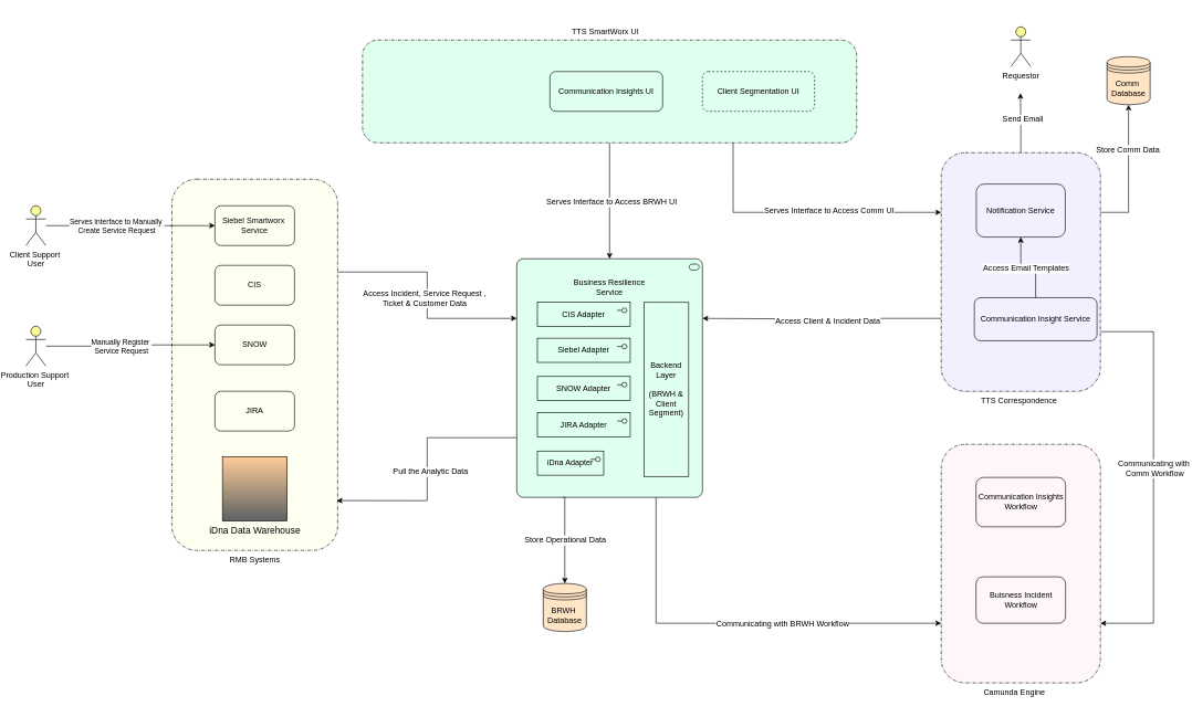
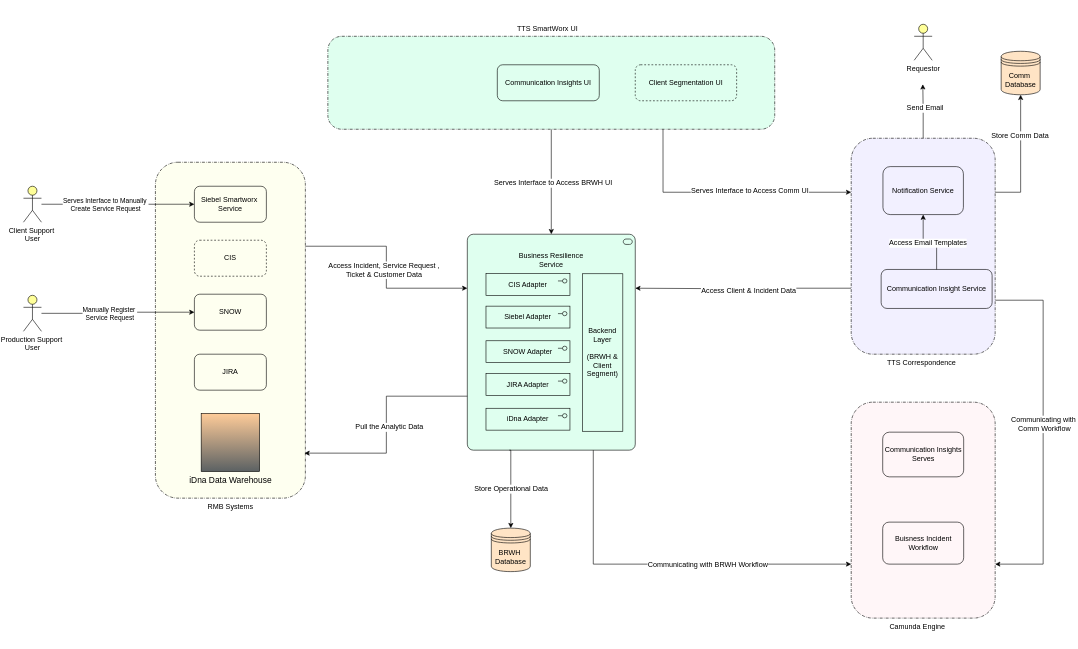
  <mxCell id="0" />
  <mxCell id="1" parent="0" />
  <mxCell id="2" value="" style="points=[[0.25,0,0],[0.5,0,0],[0.75,0,0],[1,0.25,0],[1,0.5,0],[1,0.75,0],[0.75,1,0],[0.5,1,0],[0.25,1,0],[0,0.75,0],[0,0.5,0],[0,0.25,0]];rounded=1;dashed=1;dashPattern=5 2 1 2;labelPosition=center;verticalLabelPosition=middle;align=center;verticalAlign=middle;fontSize=8;html=1;whiteSpace=wrap;fillColor=#FEFFF0;" vertex="1" parent="1"><mxGeometry x="240" y="270" width="250" height="560" as="geometry" /></mxCell>
  <mxCell id="3" value="" style="group;fillColor=none;" parent="1" vertex="1" connectable="0"><mxGeometry x="285" y="680" width="160" height="130" as="geometry" /></mxCell>
  <mxCell id="4" value="" style="shape=mxgraph.networks2.icon;aspect=fixed;fillColor=#FFCC99;strokeColor=#000000;gradientColor=#5B6163;network2IconShadow=1;network2bgFillColor=none;network2Icon=mxgraph.networks2.big_data;network2IconXOffset=-0.0;network2IconYOffset=0.002;network2IconW=1;network2IconH= 0.996;" parent="3" vertex="1"><mxGeometry x="31.282" y="8.58" width="97.435" height="97.045" as="geometry" /></mxCell>
  <mxCell id="5" value="&lt;font style=&quot;font-size: 14px;&quot;&gt;iDna Data Warehouse&lt;/font&gt;" style="text;html=1;align=center;verticalAlign=middle;resizable=0;points=[];autosize=1;strokeColor=none;fillColor=none;" parent="3" vertex="1"><mxGeometry x="-0.001" y="105.625" width="160" height="30" as="geometry" /></mxCell>
  <mxCell id="6" style="edgeStyle=orthogonalEdgeStyle;rounded=0;orthogonalLoop=1;jettySize=auto;html=1;entryX=0;entryY=0.5;entryDx=0;entryDy=0;fontFamily=Helvetica;fontSize=12;fontColor=default;" edge="1" parent="1" source="8" target="13"><mxGeometry relative="1" as="geometry" /></mxCell>
  <mxCell id="7" value="&lt;span style=&quot;font-size: 11px;&quot;&gt;Serves Interface to Manually&amp;nbsp;&lt;/span&gt;&lt;div style=&quot;font-size: 11px;&quot;&gt;Create Service Request&lt;/div&gt;" style="edgeLabel;html=1;align=center;verticalAlign=middle;resizable=0;points=[];strokeColor=default;fontFamily=Helvetica;fontSize=12;fontColor=default;fillColor=#99ffff;" vertex="1" connectable="0" parent="6"><mxGeometry x="-0.324" y="2" relative="1" as="geometry"><mxPoint x="20" y="2" as="offset" /></mxGeometry></mxCell>
  <mxCell id="8" value="Client Support&amp;nbsp;&lt;div&gt;User&lt;/div&gt;" style="shape=umlActor;verticalLabelPosition=bottom;verticalAlign=top;html=1;outlineConnect=0;fillColor=#FFFF99;" parent="1" vertex="1"><mxGeometry x="20" y="310" width="30" height="60" as="geometry" /></mxCell>
  <mxCell id="9" value="BRWH&amp;nbsp;&lt;div&gt;Database&lt;/div&gt;" style="shape=datastore;whiteSpace=wrap;html=1;fillColor=#FFE4C5;" parent="1" vertex="1"><mxGeometry x="800" y="880" width="65" height="72.5" as="geometry" /></mxCell>
  <mxCell id="10" value="RMB Systems" style="text;html=1;align=center;verticalAlign=middle;resizable=0;points=[];autosize=1;strokeColor=none;fillColor=none;" vertex="1" parent="1"><mxGeometry x="315" y="830" width="100" height="30" as="geometry" /></mxCell>
  <mxCell id="11" value="JIRA" style="rounded=1;whiteSpace=wrap;html=1;strokeColor=default;align=center;verticalAlign=middle;fontFamily=Helvetica;fontSize=12;fontColor=default;fillColor=none;" vertex="1" parent="1"><mxGeometry x="305" y="590" width="120" height="60" as="geometry" /></mxCell>
  <mxCell id="12" value="SNOW" style="rounded=1;whiteSpace=wrap;html=1;strokeColor=default;align=center;verticalAlign=middle;fontFamily=Helvetica;fontSize=12;fontColor=default;fillColor=none;" vertex="1" parent="1"><mxGeometry x="305" y="490" width="120" height="60" as="geometry" /></mxCell>
  <mxCell id="13" value="Siebel Smartworx&amp;nbsp;&lt;div&gt;Service&lt;/div&gt;" style="rounded=1;whiteSpace=wrap;html=1;strokeColor=default;align=center;verticalAlign=middle;fontFamily=Helvetica;fontSize=12;fontColor=default;fillColor=none;" vertex="1" parent="1"><mxGeometry x="305" y="310" width="120" height="60" as="geometry" /></mxCell>
- <mxCell id="14" value="CIS" style="rounded=1;whiteSpace=wrap;html=1;strokeColor=default;align=center;verticalAlign=middle;fontFamily=Helvetica;fontSize=12;fontColor=default;fillColor=none;" vertex="1" parent="1"><mxGeometry x="305" y="400" width="120" height="60" as="geometry" /></mxCell>
+ <mxCell id="14" value="CIS" style="rounded=1;whiteSpace=wrap;html=1;strokeColor=default;align=center;verticalAlign=middle;fontFamily=Helvetica;fontSize=12;fontColor=default;fillColor=none;dashed=1;" vertex="1" parent="1"><mxGeometry x="305" y="400" width="120" height="60" as="geometry" /></mxCell>
  <mxCell id="15" style="edgeStyle=orthogonalEdgeStyle;rounded=0;orthogonalLoop=1;jettySize=auto;html=1;fontFamily=Helvetica;fontSize=12;fontColor=default;" edge="1" parent="1" source="46" target="12"><mxGeometry relative="1" as="geometry" /></mxCell>
  <mxCell id="16" value="&lt;span style=&quot;font-size: 11px;&quot;&gt;Manually Register&amp;nbsp;&lt;/span&gt;&lt;div style=&quot;font-size: 11px;&quot;&gt;Service Request&lt;/div&gt;" style="edgeLabel;html=1;align=center;verticalAlign=middle;resizable=0;points=[];strokeColor=default;fontFamily=Helvetica;fontSize=12;fontColor=default;fillColor=#99ffff;" vertex="1" connectable="0" parent="15"><mxGeometry x="-0.121" relative="1" as="geometry"><mxPoint as="offset" /></mxGeometry></mxCell>
  <mxCell id="17" value="&lt;br&gt;&lt;div&gt;&lt;br style=&quot;text-wrap-mode: wrap;&quot;&gt;&lt;/div&gt;" style="text;html=1;align=center;verticalAlign=middle;resizable=0;points=[];autosize=1;strokeColor=none;fillColor=none;fontFamily=Helvetica;fontSize=12;fontColor=default;" vertex="1" parent="1"><mxGeometry x="985" y="750" width="20" height="40" as="geometry" /></mxCell>
  <mxCell id="18" value="" style="group" vertex="1" connectable="0" parent="1"><mxGeometry x="760" y="390" width="280" height="360" as="geometry" /></mxCell>
  <mxCell id="19" value="" style="group;fillColor=#CCFFE6;container=0;" parent="18" vertex="1" connectable="0"><mxGeometry x="10.37" y="42.353" width="181.481" height="307.059" as="geometry" /></mxCell>
  <mxCell id="20" value="&lt;div&gt;&lt;span style=&quot;text-wrap-mode: nowrap;&quot;&gt;Business Resilience&lt;/span&gt;&lt;br style=&quot;text-wrap-mode: nowrap;&quot;&gt;&lt;span style=&quot;text-wrap-mode: nowrap;&quot;&gt;Service&lt;/span&gt;&lt;/div&gt;&lt;div&gt;&lt;br&gt;&lt;/div&gt;&lt;div&gt;&lt;span style=&quot;text-wrap-mode: nowrap;&quot;&gt;&lt;br&gt;&lt;/span&gt;&lt;/div&gt;&lt;div&gt;&lt;span style=&quot;text-wrap-mode: nowrap;&quot;&gt;&lt;br&gt;&lt;/span&gt;&lt;/div&gt;&lt;div&gt;&lt;span style=&quot;text-wrap-mode: nowrap;&quot;&gt;&lt;br&gt;&lt;/span&gt;&lt;/div&gt;&lt;div&gt;&lt;span style=&quot;text-wrap-mode: nowrap;&quot;&gt;&lt;br&gt;&lt;/span&gt;&lt;/div&gt;&lt;div&gt;&lt;span style=&quot;text-wrap-mode: nowrap;&quot;&gt;&lt;br&gt;&lt;/span&gt;&lt;/div&gt;&lt;div&gt;&lt;span style=&quot;text-wrap-mode: nowrap;&quot;&gt;&lt;br&gt;&lt;/span&gt;&lt;/div&gt;&lt;div&gt;&lt;span style=&quot;text-wrap-mode: nowrap;&quot;&gt;&lt;br&gt;&lt;/span&gt;&lt;/div&gt;&lt;div&gt;&lt;span style=&quot;text-wrap-mode: nowrap;&quot;&gt;&lt;br&gt;&lt;/span&gt;&lt;/div&gt;&lt;div&gt;&lt;span style=&quot;text-wrap-mode: nowrap;&quot;&gt;&lt;br&gt;&lt;/span&gt;&lt;/div&gt;&lt;div&gt;&lt;span style=&quot;text-wrap-mode: nowrap;&quot;&gt;&lt;br&gt;&lt;/span&gt;&lt;/div&gt;&lt;div&gt;&lt;span style=&quot;text-wrap-mode: nowrap;&quot;&gt;&lt;br&gt;&lt;/span&gt;&lt;/div&gt;&lt;div&gt;&lt;span style=&quot;text-wrap-mode: nowrap;&quot;&gt;&lt;br&gt;&lt;/span&gt;&lt;/div&gt;&lt;div&gt;&lt;span style=&quot;text-wrap-mode: nowrap;&quot;&gt;&lt;br&gt;&lt;/span&gt;&lt;/div&gt;&lt;div&gt;&lt;span style=&quot;text-wrap-mode: nowrap;&quot;&gt;&lt;br&gt;&lt;/span&gt;&lt;/div&gt;&lt;div&gt;&lt;span style=&quot;text-wrap-mode: nowrap;&quot;&gt;&lt;br&gt;&lt;/span&gt;&lt;/div&gt;&lt;div&gt;&lt;span style=&quot;text-wrap-mode: nowrap;&quot;&gt;&lt;br&gt;&lt;/span&gt;&lt;/div&gt;&lt;div&gt;&lt;span style=&quot;text-wrap-mode: nowrap;&quot;&gt;&lt;br&gt;&lt;/span&gt;&lt;/div&gt;&lt;div&gt;&lt;br&gt;&lt;/div&gt;" style="html=1;outlineConnect=0;whiteSpace=wrap;fillColor=#DFFFEF;shape=mxgraph.archimate3.application;appType=serv;archiType=rounded" parent="18" vertex="1"><mxGeometry width="280" height="360" as="geometry" /></mxCell>
  <mxCell id="21" value="Siebel Adapter" style="html=1;outlineConnect=0;whiteSpace=wrap;fillColor=none;shape=mxgraph.archimate3.application;appType=interface;archiType=square;" parent="18" vertex="1"><mxGeometry x="31.111" y="119.878" width="140" height="36.482" as="geometry" /></mxCell>
  <mxCell id="22" value="SNOW Adapter" style="html=1;outlineConnect=0;whiteSpace=wrap;fillColor=none;shape=mxgraph.archimate3.application;appType=interface;archiType=square;" parent="18" vertex="1"><mxGeometry x="31.111" y="177.641" width="140" height="36.482" as="geometry" /></mxCell>
  <mxCell id="23" value="JIRA Adapter" style="html=1;outlineConnect=0;whiteSpace=wrap;fillColor=none;shape=mxgraph.archimate3.application;appType=interface;archiType=square;" parent="18" vertex="1"><mxGeometry x="31.111" y="232.365" width="140" height="36.482" as="geometry" /></mxCell>
- <mxCell id="24" value="iDna Adapter" style="html=1;outlineConnect=0;whiteSpace=wrap;fillColor=none;shape=mxgraph.archimate3.application;appType=interface;archiType=square;" parent="18" vertex="1"><mxGeometry x="31.111" y="290.128" width="100" height="36.482" as="geometry" /></mxCell>
+ <mxCell id="24" value="iDna Adapter" style="html=1;outlineConnect=0;whiteSpace=wrap;fillColor=none;shape=mxgraph.archimate3.application;appType=interface;archiType=square;" parent="18" vertex="1"><mxGeometry x="31.111" y="290.128" width="140" height="36.482" as="geometry" /></mxCell>
  <mxCell id="25" value="CIS Adapter" style="html=1;outlineConnect=0;whiteSpace=wrap;fillColor=none;shape=mxgraph.archimate3.application;appType=interface;archiType=square;" vertex="1" parent="18"><mxGeometry x="31.111" y="65.382" width="140" height="36.482" as="geometry" /></mxCell>
  <mxCell id="26" value="Backend Layer&lt;div&gt;&lt;br&gt;&lt;/div&gt;&lt;div&gt;(BRWH &amp;amp; Client Segment)&lt;/div&gt;" style="rounded=0;whiteSpace=wrap;html=1;strokeColor=default;align=center;verticalAlign=middle;fontFamily=Helvetica;fontSize=12;fontColor=default;fillColor=none;" vertex="1" parent="18"><mxGeometry x="191.852" y="65.912" width="67.407" height="262.588" as="geometry" /></mxCell>
  <mxCell id="27" value="" style="group" vertex="1" connectable="0" parent="1"><mxGeometry x="1400" y="670" width="240" height="390" as="geometry" /></mxCell>
  <mxCell id="28" value="" style="points=[[0.25,0,0],[0.5,0,0],[0.75,0,0],[1,0.25,0],[1,0.5,0],[1,0.75,0],[0.75,1,0],[0.5,1,0],[0.25,1,0],[0,0.75,0],[0,0.5,0],[0,0.25,0]];rounded=1;dashed=1;dashPattern=5 2 1 2;labelPosition=center;verticalLabelPosition=middle;align=center;verticalAlign=middle;fontSize=8;html=1;whiteSpace=wrap;fillColor=#FFF6F8;" vertex="1" parent="27"><mxGeometry width="240" height="360" as="geometry" /></mxCell>
  <mxCell id="29" value="Buisness Incident Workflow" style="rounded=1;whiteSpace=wrap;html=1;fillColor=none;" vertex="1" parent="27"><mxGeometry x="52.5" y="200" width="135" height="70" as="geometry" /></mxCell>
- <mxCell id="30" value="Communication Insights Workflow" style="rounded=1;whiteSpace=wrap;html=1;fillColor=none;" vertex="1" parent="27"><mxGeometry x="52.5" y="50" width="135" height="74.5" as="geometry" /></mxCell>
+ <mxCell id="30" value="Communication Insights Serves" style="rounded=1;whiteSpace=wrap;html=1;fillColor=none;" vertex="1" parent="27"><mxGeometry x="52.5" y="50" width="135" height="74.5" as="geometry" /></mxCell>
  <mxCell id="31" value="Camunda Engine" style="text;html=1;align=center;verticalAlign=middle;resizable=0;points=[];autosize=1;strokeColor=none;fillColor=none;fontFamily=Helvetica;fontSize=12;fontColor=default;" vertex="1" parent="27"><mxGeometry x="50" y="360" width="120" height="30" as="geometry" /></mxCell>
  <mxCell id="32" style="edgeStyle=orthogonalEdgeStyle;rounded=0;orthogonalLoop=1;jettySize=auto;html=1;entryX=0.5;entryY=0;entryDx=0;entryDy=0;entryPerimeter=0;fontFamily=Helvetica;fontSize=12;fontColor=default;" edge="1" parent="1" source="48" target="20"><mxGeometry relative="1" as="geometry" /></mxCell>
  <mxCell id="33" value="Serves Interface to Access BRWH UI" style="edgeLabel;html=1;align=center;verticalAlign=middle;resizable=0;points=[];strokeColor=default;fontFamily=Helvetica;fontSize=12;fontColor=default;fillColor=#99ffff;" vertex="1" connectable="0" parent="32"><mxGeometry x="0.016" y="2" relative="1" as="geometry"><mxPoint as="offset" /></mxGeometry></mxCell>
  <mxCell id="34" style="edgeStyle=orthogonalEdgeStyle;rounded=0;orthogonalLoop=1;jettySize=auto;html=1;exitX=0.75;exitY=1;exitDx=0;exitDy=0;exitPerimeter=0;entryX=0;entryY=0.75;entryDx=0;entryDy=0;entryPerimeter=0;fontFamily=Helvetica;fontSize=12;fontColor=default;" edge="1" parent="1" source="20" target="28"><mxGeometry relative="1" as="geometry" /></mxCell>
  <mxCell id="35" value="Communicating with BRWH Workflow" style="edgeLabel;html=1;align=center;verticalAlign=middle;resizable=0;points=[];strokeColor=default;fontFamily=Helvetica;fontSize=12;fontColor=default;fillColor=#99ffff;" vertex="1" connectable="0" parent="34"><mxGeometry x="0.229" y="-1" relative="1" as="geometry"><mxPoint x="-1" as="offset" /></mxGeometry></mxCell>
  <mxCell id="36" style="edgeStyle=orthogonalEdgeStyle;rounded=0;orthogonalLoop=1;jettySize=auto;html=1;exitX=0.25;exitY=1;exitDx=0;exitDy=0;exitPerimeter=0;entryX=0.5;entryY=0;entryDx=0;entryDy=0;fontFamily=Helvetica;fontSize=12;fontColor=default;" edge="1" parent="1" source="20" target="9"><mxGeometry relative="1" as="geometry"><Array as="points"><mxPoint x="833" y="750" /></Array></mxGeometry></mxCell>
  <mxCell id="37" value="Store Operational Data" style="edgeLabel;html=1;align=center;verticalAlign=middle;resizable=0;points=[];strokeColor=default;fontFamily=Helvetica;fontSize=12;fontColor=default;fillColor=#99ffff;" vertex="1" connectable="0" parent="36"><mxGeometry x="-0.238" y="-1" relative="1" as="geometry"><mxPoint x="1" y="17" as="offset" /></mxGeometry></mxCell>
  <mxCell id="38" style="edgeStyle=orthogonalEdgeStyle;rounded=0;orthogonalLoop=1;jettySize=auto;html=1;exitX=0.75;exitY=1;exitDx=0;exitDy=0;exitPerimeter=0;entryX=0;entryY=0.25;entryDx=0;entryDy=0;entryPerimeter=0;fontFamily=Helvetica;fontSize=12;fontColor=default;" edge="1" parent="1" source="48" target="59"><mxGeometry relative="1" as="geometry" /></mxCell>
  <mxCell id="39" value="Serves Interface to Access Comm UI" style="edgeLabel;html=1;align=center;verticalAlign=middle;resizable=0;points=[];strokeColor=default;fontFamily=Helvetica;fontSize=12;fontColor=default;fillColor=#99ffff;" vertex="1" connectable="0" parent="38"><mxGeometry x="0.017" y="-1" relative="1" as="geometry"><mxPoint x="36" y="-4" as="offset" /></mxGeometry></mxCell>
  <mxCell id="40" style="edgeStyle=orthogonalEdgeStyle;rounded=0;orthogonalLoop=1;jettySize=auto;html=1;exitX=1;exitY=0.75;exitDx=0;exitDy=0;exitPerimeter=0;entryX=1;entryY=0.75;entryDx=0;entryDy=0;entryPerimeter=0;fontFamily=Helvetica;fontSize=12;fontColor=default;" edge="1" parent="1" source="59" target="28"><mxGeometry relative="1" as="geometry"><Array as="points"><mxPoint x="1720" y="500" /><mxPoint x="1720" y="940" /></Array></mxGeometry></mxCell>
  <mxCell id="41" value="Communicating with&amp;nbsp;&lt;div&gt;Comm Workflow&lt;/div&gt;" style="edgeLabel;html=1;align=center;verticalAlign=middle;resizable=0;points=[];strokeColor=default;fontFamily=Helvetica;fontSize=12;fontColor=default;fillColor=#99ffff;" vertex="1" connectable="0" parent="40"><mxGeometry x="-0.043" y="1" relative="1" as="geometry"><mxPoint as="offset" /></mxGeometry></mxCell>
  <mxCell id="42" style="edgeStyle=orthogonalEdgeStyle;rounded=0;orthogonalLoop=1;jettySize=auto;html=1;exitX=0;exitY=0.75;exitDx=0;exitDy=0;exitPerimeter=0;entryX=0.994;entryY=0.866;entryDx=0;entryDy=0;entryPerimeter=0;fontFamily=Helvetica;fontSize=12;fontColor=default;" edge="1" parent="1" source="20" target="2"><mxGeometry relative="1" as="geometry" /></mxCell>
  <mxCell id="43" value="Pull the Analytic Data" style="edgeLabel;html=1;align=center;verticalAlign=middle;resizable=0;points=[];strokeColor=default;fontFamily=Helvetica;fontSize=12;fontColor=default;fillColor=#99ffff;" vertex="1" connectable="0" parent="42"><mxGeometry x="0.095" y="4" relative="1" as="geometry"><mxPoint y="-15" as="offset" /></mxGeometry></mxCell>
  <mxCell id="44" style="edgeStyle=orthogonalEdgeStyle;rounded=0;orthogonalLoop=1;jettySize=auto;html=1;exitX=1;exitY=0.25;exitDx=0;exitDy=0;exitPerimeter=0;entryX=0;entryY=0.25;entryDx=0;entryDy=0;entryPerimeter=0;fontFamily=Helvetica;fontSize=12;fontColor=default;" edge="1" parent="1" source="2" target="20"><mxGeometry relative="1" as="geometry" /></mxCell>
  <mxCell id="45" value="Access Incident, Service Request ,&lt;div&gt;Ticket &amp;amp; Customer Data&lt;/div&gt;" style="edgeLabel;html=1;align=center;verticalAlign=middle;resizable=0;points=[];strokeColor=default;fontFamily=Helvetica;fontSize=12;fontColor=default;fillColor=#99ffff;" vertex="1" connectable="0" parent="44"><mxGeometry x="-0.014" y="2" relative="1" as="geometry"><mxPoint x="-7" y="6" as="offset" /></mxGeometry></mxCell>
  <mxCell id="46" value="Production Support&amp;nbsp;&lt;div&gt;User&lt;/div&gt;" style="shape=umlActor;verticalLabelPosition=bottom;verticalAlign=top;html=1;outlineConnect=0;fillColor=#FFFF99;" parent="1" vertex="1"><mxGeometry x="20" y="491.86" width="30" height="60" as="geometry" /></mxCell>
  <mxCell id="47" value="" style="group" vertex="1" connectable="0" parent="1"><mxGeometry x="527.5" y="20" width="745" height="195" as="geometry" /></mxCell>
  <mxCell id="48" value="" style="points=[[0.25,0,0],[0.5,0,0],[0.75,0,0],[1,0.25,0],[1,0.5,0],[1,0.75,0],[0.75,1,0],[0.5,1,0],[0.25,1,0],[0,0.75,0],[0,0.5,0],[0,0.25,0]];rounded=1;dashed=1;dashPattern=5 2 1 2;labelPosition=center;verticalLabelPosition=middle;align=center;verticalAlign=middle;fontSize=8;html=1;whiteSpace=wrap;strokeColor=default;fontFamily=Helvetica;fontColor=default;fillColor=#DFFFEF;" vertex="1" parent="47"><mxGeometry y="40" width="745" height="155" as="geometry" /></mxCell>
  <mxCell id="49" value="&lt;br&gt;&lt;div&gt;TTS SmartWorx UI&amp;nbsp;&lt;/div&gt;" style="text;html=1;align=center;verticalAlign=middle;resizable=0;points=[];autosize=1;strokeColor=none;fillColor=none;" vertex="1" parent="47"><mxGeometry x="302.5" width="130" height="40" as="geometry" /></mxCell>
  <mxCell id="50" value="Communication Insights UI" style="rounded=1;whiteSpace=wrap;html=1;fillColor=none;" vertex="1" parent="47"><mxGeometry x="282.5" y="87.5" width="170" height="60" as="geometry" /></mxCell>
  <mxCell id="51" value="Client Segmentation UI" style="rounded=1;whiteSpace=wrap;html=1;fillColor=none;dashed=1;" vertex="1" parent="47"><mxGeometry x="512.5" y="87.5" width="169" height="60" as="geometry" /></mxCell>
  <mxCell id="52" value="" style="group" vertex="1" connectable="0" parent="1"><mxGeometry x="1400" y="40" width="330" height="580" as="geometry" /></mxCell>
  <mxCell id="53" value="Requestor" style="shape=umlActor;verticalLabelPosition=bottom;verticalAlign=top;html=1;outlineConnect=0;fillColor=#FFFF99;" parent="52" vertex="1"><mxGeometry x="105" width="30" height="60" as="geometry" /></mxCell>
  <mxCell id="54" value="" style="group" vertex="1" connectable="0" parent="52"><mxGeometry y="190" width="265" height="390" as="geometry" /></mxCell>
  <mxCell id="55" style="edgeStyle=orthogonalEdgeStyle;rounded=0;orthogonalLoop=1;jettySize=auto;html=1;exitX=0.5;exitY=0;exitDx=0;exitDy=0;exitPerimeter=0;fontFamily=Helvetica;fontSize=12;fontColor=default;" edge="1" parent="54" source="59"><mxGeometry relative="1" as="geometry"><mxPoint x="119.385" y="-90" as="targetPoint" /></mxGeometry></mxCell>
  <mxCell id="56" value="Send Email" style="edgeLabel;html=1;align=center;verticalAlign=middle;resizable=0;points=[];strokeColor=default;fontFamily=Helvetica;fontSize=12;fontColor=default;fillColor=#99ffff;" vertex="1" connectable="0" parent="55"><mxGeometry x="0.127" y="-3" relative="1" as="geometry"><mxPoint as="offset" /></mxGeometry></mxCell>
  <mxCell id="57" style="edgeStyle=orthogonalEdgeStyle;rounded=0;orthogonalLoop=1;jettySize=auto;html=1;fontFamily=Helvetica;fontSize=12;fontColor=default;" edge="1" parent="54" source="59"><mxGeometry relative="1" as="geometry"><mxPoint x="-360" y="250" as="targetPoint" /><Array as="points"><mxPoint x="-180" y="250" /><mxPoint x="-360" y="251" /></Array></mxGeometry></mxCell>
  <mxCell id="58" value="Access Client &amp;amp; Incident Data" style="edgeLabel;html=1;align=center;verticalAlign=middle;resizable=0;points=[];strokeColor=default;fontFamily=Helvetica;fontSize=12;fontColor=default;fillColor=#99ffff;" vertex="1" connectable="0" parent="57"><mxGeometry x="-0.051" y="3" relative="1" as="geometry"><mxPoint x="-1" as="offset" /></mxGeometry></mxCell>
  <mxCell id="59" value="" style="points=[[0.25,0,0],[0.5,0,0],[0.75,0,0],[1,0.25,0],[1,0.5,0],[1,0.75,0],[0.75,1,0],[0.5,1,0],[0.25,1,0],[0,0.75,0],[0,0.5,0],[0,0.25,0]];rounded=1;dashed=1;dashPattern=5 2 1 2;labelPosition=center;verticalLabelPosition=middle;align=center;verticalAlign=middle;fontSize=8;html=1;whiteSpace=wrap;fillColor=#F2F0FF;" vertex="1" parent="54"><mxGeometry width="240" height="360.001" as="geometry" /></mxCell>
  <mxCell id="60" value="Notification Service" style="rounded=1;whiteSpace=wrap;html=1;fillColor=none;" vertex="1" parent="54"><mxGeometry x="52.925" y="47.25" width="134.16" height="80.0" as="geometry" /></mxCell>
  <mxCell id="61" style="edgeStyle=orthogonalEdgeStyle;rounded=0;orthogonalLoop=1;jettySize=auto;html=1;entryX=0.5;entryY=1;entryDx=0;entryDy=0;fontFamily=Helvetica;fontSize=12;fontColor=default;" edge="1" parent="54" source="63" target="60"><mxGeometry relative="1" as="geometry" /></mxCell>
  <mxCell id="62" value="Access Email Templates" style="edgeLabel;html=1;align=center;verticalAlign=middle;resizable=0;points=[];strokeColor=default;fontFamily=Helvetica;fontSize=12;fontColor=default;fillColor=#99ffff;" vertex="1" connectable="0" parent="61"><mxGeometry x="0.068" y="1" relative="1" as="geometry"><mxPoint as="offset" /></mxGeometry></mxCell>
  <mxCell id="63" value="Communication Insight Service" style="rounded=1;whiteSpace=wrap;html=1;fillColor=none;" vertex="1" parent="54"><mxGeometry x="49.93" y="218.751" width="185" height="65" as="geometry" /></mxCell>
  <mxCell id="64" value="TTS Correspondence" style="text;html=1;align=center;verticalAlign=middle;resizable=0;points=[];autosize=1;strokeColor=none;fillColor=none;" vertex="1" parent="54"><mxGeometry x="46.96" y="360.0" width="140" height="30" as="geometry" /></mxCell>
  <mxCell id="65" value="Comm&amp;nbsp;&lt;div&gt;Database&lt;/div&gt;" style="shape=datastore;whiteSpace=wrap;html=1;fillColor=#FFE4C5;" vertex="1" parent="52"><mxGeometry x="250" y="45" width="65" height="72.5" as="geometry" /></mxCell>
  <mxCell id="66" style="edgeStyle=orthogonalEdgeStyle;rounded=0;orthogonalLoop=1;jettySize=auto;html=1;exitX=1;exitY=0.25;exitDx=0;exitDy=0;exitPerimeter=0;entryX=0.5;entryY=1;entryDx=0;entryDy=0;fontFamily=Helvetica;fontSize=12;fontColor=default;" edge="1" parent="52" source="59" target="65"><mxGeometry relative="1" as="geometry" /></mxCell>
  <mxCell id="67" value="Store Comm Data&amp;nbsp;" style="edgeLabel;html=1;align=center;verticalAlign=middle;resizable=0;points=[];strokeColor=default;fontFamily=Helvetica;fontSize=12;fontColor=default;fillColor=#99ffff;" vertex="1" connectable="0" parent="66"><mxGeometry x="0.335" relative="1" as="geometry"><mxPoint as="offset" /></mxGeometry></mxCell>
